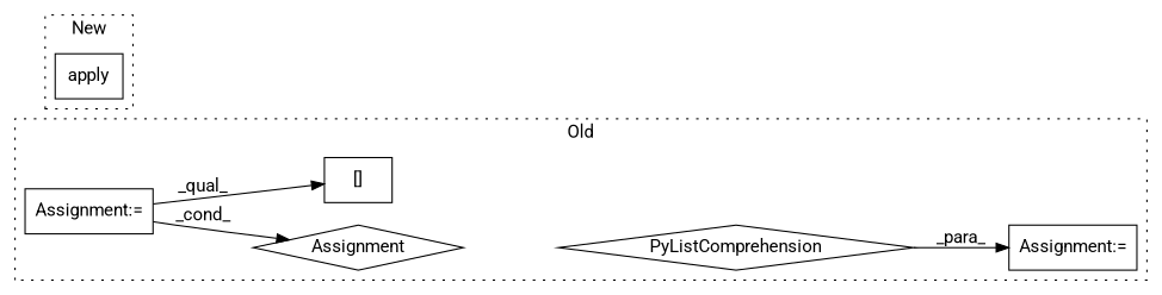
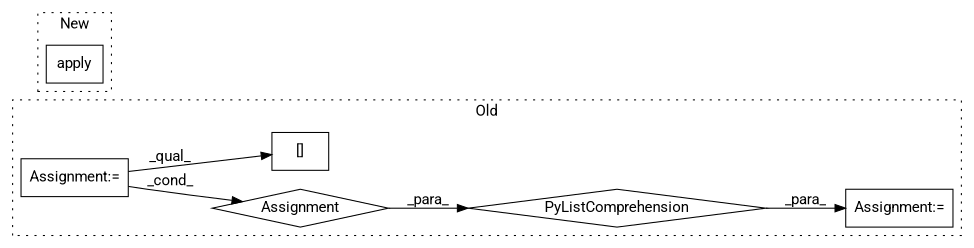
  digraph {
    fontname=Roboto
    rankdir=LR
    node [a=7 fontname=Roboto shape=box]
    edge [fontname=Roboto]
    n1 [a=113 l=43 label=Assignment s=1097 shape=diamond]
    n2 [l=1 label="Assignment:=" s=775]
    n3 [a=109 l=144 label=PyListComprehension s=1004 shape=diamond]
    n4 [l=38 label="Assignment:=" s=1261]
    n5 [a=2 l="2,1" label="[]" s="1010,1029"]
    n6 [a=32 l="6,1" label=apply s="888,907"]
    subgraph cluster_1 {
      label=Old
      style=dotted
      n1
      n2
      n3
      n4
      n5
    }
    subgraph cluster_2 {
      label=New
      style=dotted
      n6
    }
+   n1 -> n3 [label=_para_]
    n2 -> n1 [label=_cond_]
    n2 -> n5 [label=_qual_]
    n3 -> n4 [label=_para_]
  }
